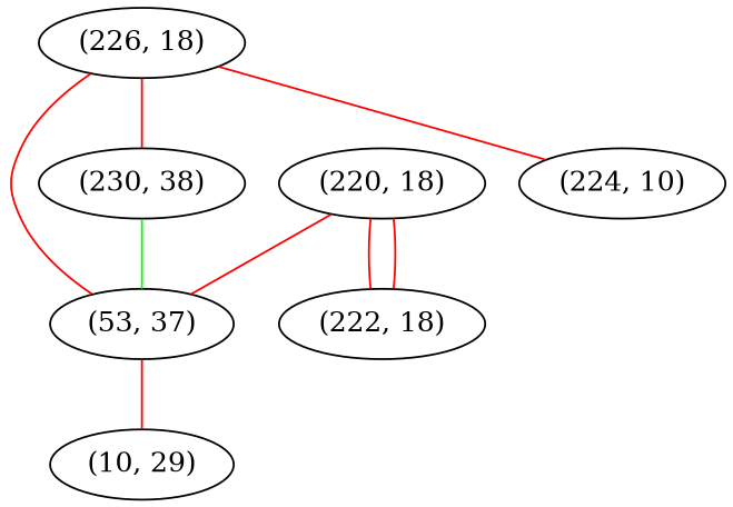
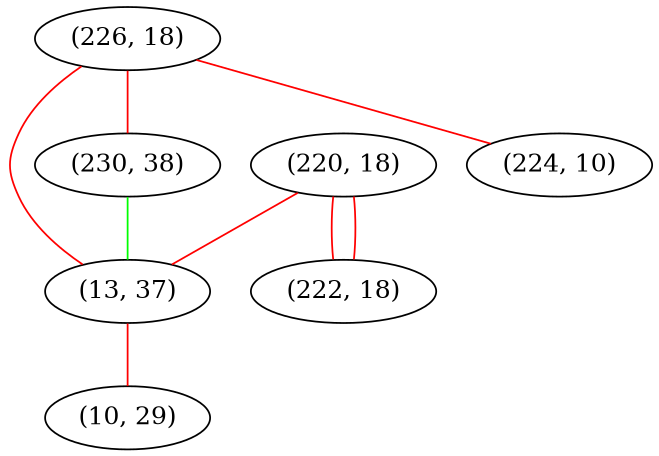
  graph {
    edge [color=red weight=1]
    "(220, 18)"
-   "(13, 37)" [label="(53, 37)"]
+   "(13, 37)"
    "(222, 18)"
    "(10, 29)"
    "(226, 18)"
    "(230, 38)"
    "(224, 10)"
    "(220, 18)" -- "(13, 37)"
    "(220, 18)" -- "(222, 18)"
    "(220, 18)" -- "(222, 18)"
    "(13, 37)" -- "(10, 29)"
    "(226, 18)" -- "(13, 37)"
    "(226, 18)" -- "(230, 38)"
    "(226, 18)" -- "(224, 10)"
    "(230, 38)" -- "(13, 37)" [color=green weight=2]
  }
